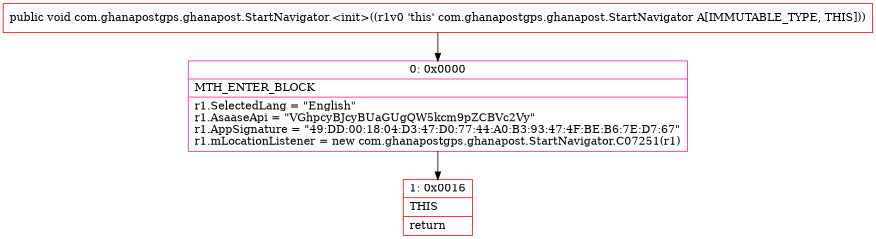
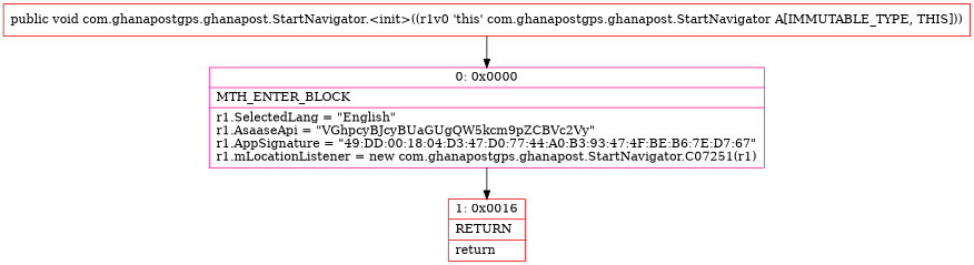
  digraph {
    fontname="DejaVu Serif"
    node [shape=record color=red fontname="DejaVu Serif"]
    edge [fontname="DejaVu Serif"]
    n1 [label="{0\:\ 0x0000|MTH_ENTER_BLOCK\l|r1.SelectedLang = \"English\"\lr1.AsaaseApi = \"VGhpcyBJcyBUaGUgQW5kcm9pZCBVc2Vy\"\lr1.AppSignature = \"49:DD:00:18:04:D3:47:D0:77:44:A0:B3:93:47:4F:BE:B6:7E:D7:67\"\lr1.mLocationListener = new com.ghanapostgps.ghanapost.StartNavigator.C07251(r1)\l}" color=deeppink]
-   n2 [label="{1\:\ 0x0016|THIS\l|return\l}"]
+   n2 [label="{1\:\ 0x0016|RETURN\l|return\l}"]
    n3 [label="{public void com.ghanapostgps.ghanapost.StartNavigator.\<init\>((r1v0 'this' com.ghanapostgps.ghanapost.StartNavigator A[IMMUTABLE_TYPE, THIS])) }"]
    n1 -> n2
    n3 -> n1
  }
